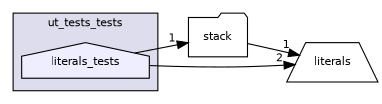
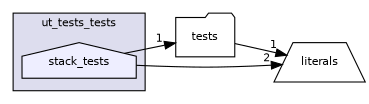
  digraph {
    compound=true
    rankdir=LR
    node [fontname=Helvetica fontsize=10]
    edge [headlabel=1 labeldistance=1.5 labelfontname=Helvetica labelfontsize=10]
-   n1 [fillcolor="#eeeeff" label=literals_tests pencolor=black shape=house style=filled]
-   n2 [label=stack shape=folder]
+   n1 [fillcolor="#eeeeff" label=stack_tests pencolor=black shape=house style=filled]
+   n2 [label=tests shape=folder]
    n3 [label=literals shape=trapezium]
    subgraph cluster_1 {
      bgcolor="#ddddee"
      fontname=Helvetica
      fontsize=10
      label=ut_tests_tests
      pencolor=black
      n1
    }
    n1 -> n2
    n1 -> n3 [headlabel=2]
    n2 -> n3
  }
